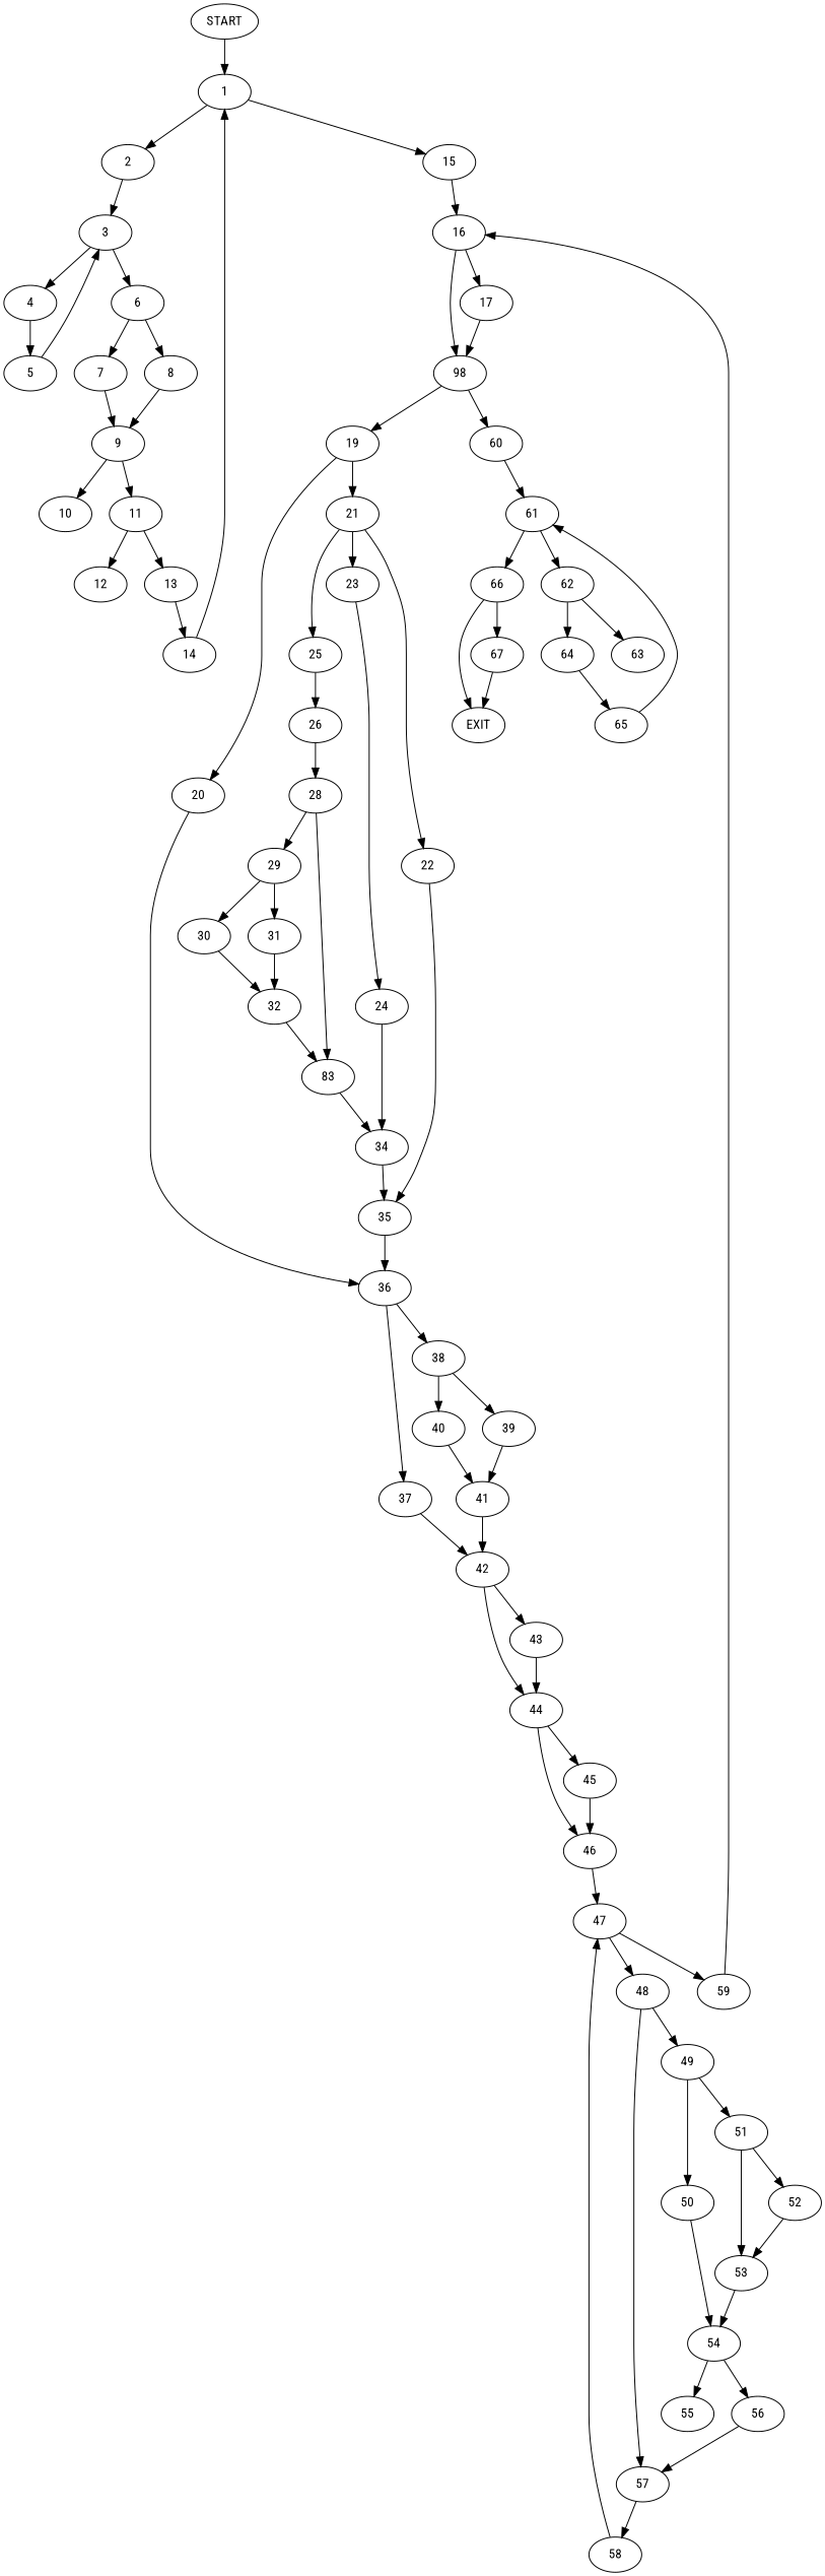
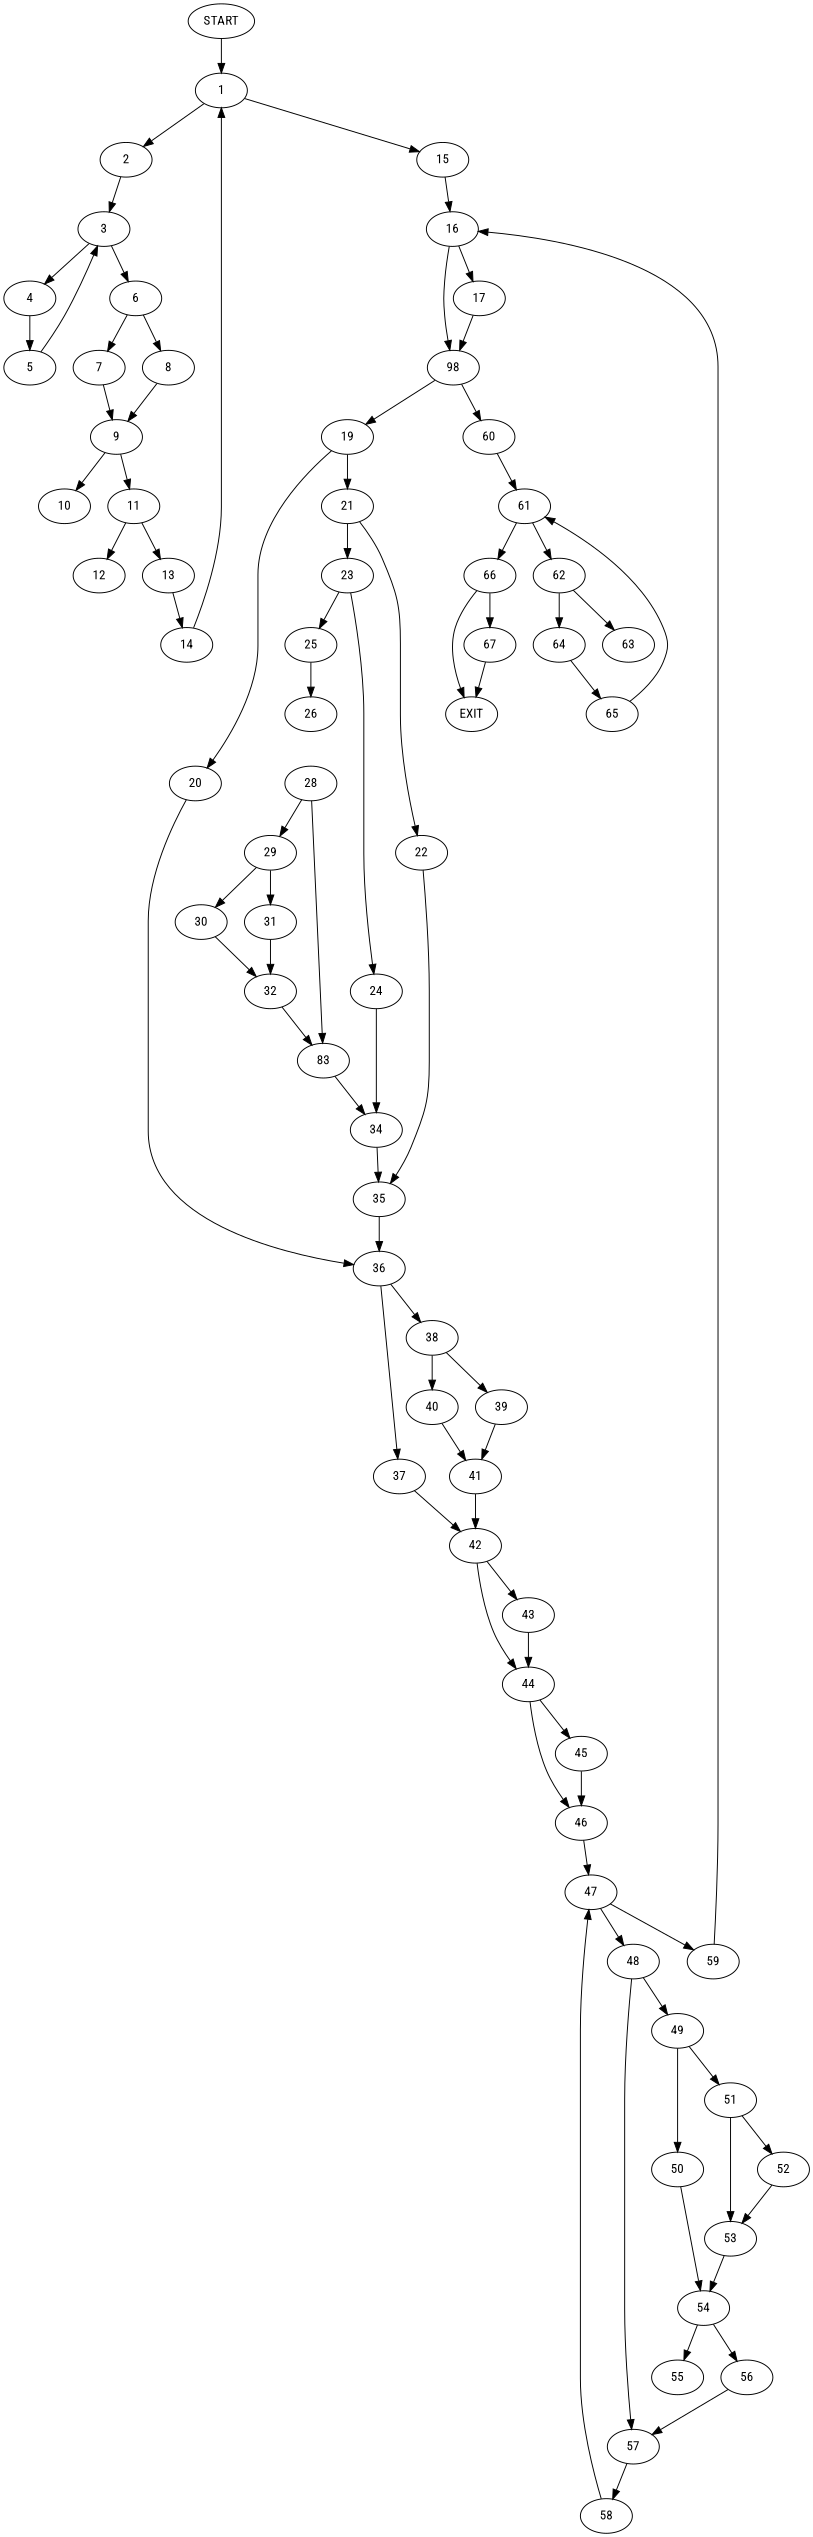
  digraph {
    fontname="Roboto Condensed"
    node [fontname="Roboto Condensed"]
    edge [fontname="Roboto Condensed"]
    n1 [label=START]
    1
    2
    15
    3
    16
    4
    6
    5
    7
    8
    9
    10
    11
    12
    13
    14
    17
    n19 [label=98]
    19
    60
    20
    21
    61
    36
    22
    23
    37
    38
    35
    24
    25
    34
    26
    28
    29
    n37 [label=83]
    30
    31
    32
    42
    39
    40
    43
    44
    41
    45
    46
    47
    48
    59
    49
    57
    50
    51
    58
    54
    52
    53
    55
    56
    62
    66
    63
    64
    67
    n67 [label=EXIT]
    65
    n1 -> 1
    1 -> 2
    1 -> 15
    2 -> 3
    15 -> 16
    3 -> 4
    3 -> 6
    16 -> 17
    16 -> n19
    4 -> 5
    6 -> 7
    6 -> 8
    5 -> 3
    7 -> 9
    8 -> 9
    9 -> 10
    9 -> 11
    11 -> 12
    11 -> 13
    13 -> 14
    14 -> 1
    17 -> n19
    n19 -> 19
    n19 -> 60
    19 -> 20
    19 -> 21
    60 -> 61
    20 -> 36
    21 -> 22
    21 -> 23
    61 -> 62
    61 -> 66
    36 -> 37
    36 -> 38
    22 -> 35
    23 -> 24
-   21 -> 25
+   23 -> 25
    37 -> 42
    38 -> 39
    38 -> 40
    35 -> 36
    24 -> 34
    25 -> 26
    34 -> 35
-   26 -> 28
    28 -> 29
    28 -> n37
    29 -> 30
    29 -> 31
    n37 -> 34
    30 -> 32
    31 -> 32
    32 -> n37
    42 -> 43
    42 -> 44
    39 -> 41
    40 -> 41
    43 -> 44
    44 -> 45
    44 -> 46
    41 -> 42
    45 -> 46
    46 -> 47
    47 -> 48
    47 -> 59
    48 -> 49
    48 -> 57
    59 -> 16
    49 -> 50
    49 -> 51
    57 -> 58
    50 -> 54
    51 -> 52
    51 -> 53
    58 -> 47
    54 -> 55
    54 -> 56
    52 -> 53
    53 -> 54
    56 -> 57
    62 -> 63
    62 -> 64
    66 -> 67
    66 -> n67
    64 -> 65
    67 -> n67
    65 -> 61
  }
